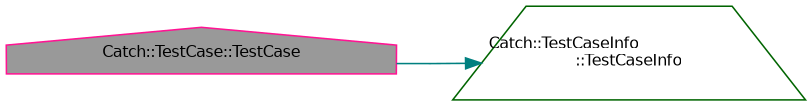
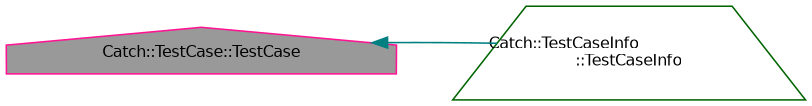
  digraph {
    rankdir=LR
    node [fontname=Helvetica fontsize=10 style=filled]
    n1 [color=deeppink fillcolor=grey60 fontcolor=black height=0.2 label="Catch::TestCase::TestCase" shape=house width=0.4]
    n2 [color=darkgreen fillcolor=white height=0.2 label="Catch::TestCaseInfo\l::TestCaseInfo" shape=trapezium width=0.4]
-   n1 -> n2 [color=teal fontname=Helvetica fontsize=10 labelfontname=Helvetica labelfontsize=10 style=solid arrowhead=normal]
+   n2 -> n1 [color=teal fontname=Helvetica fontsize=10 labelfontname=Helvetica labelfontsize=10 style=solid arrowhead=normal]
  }
